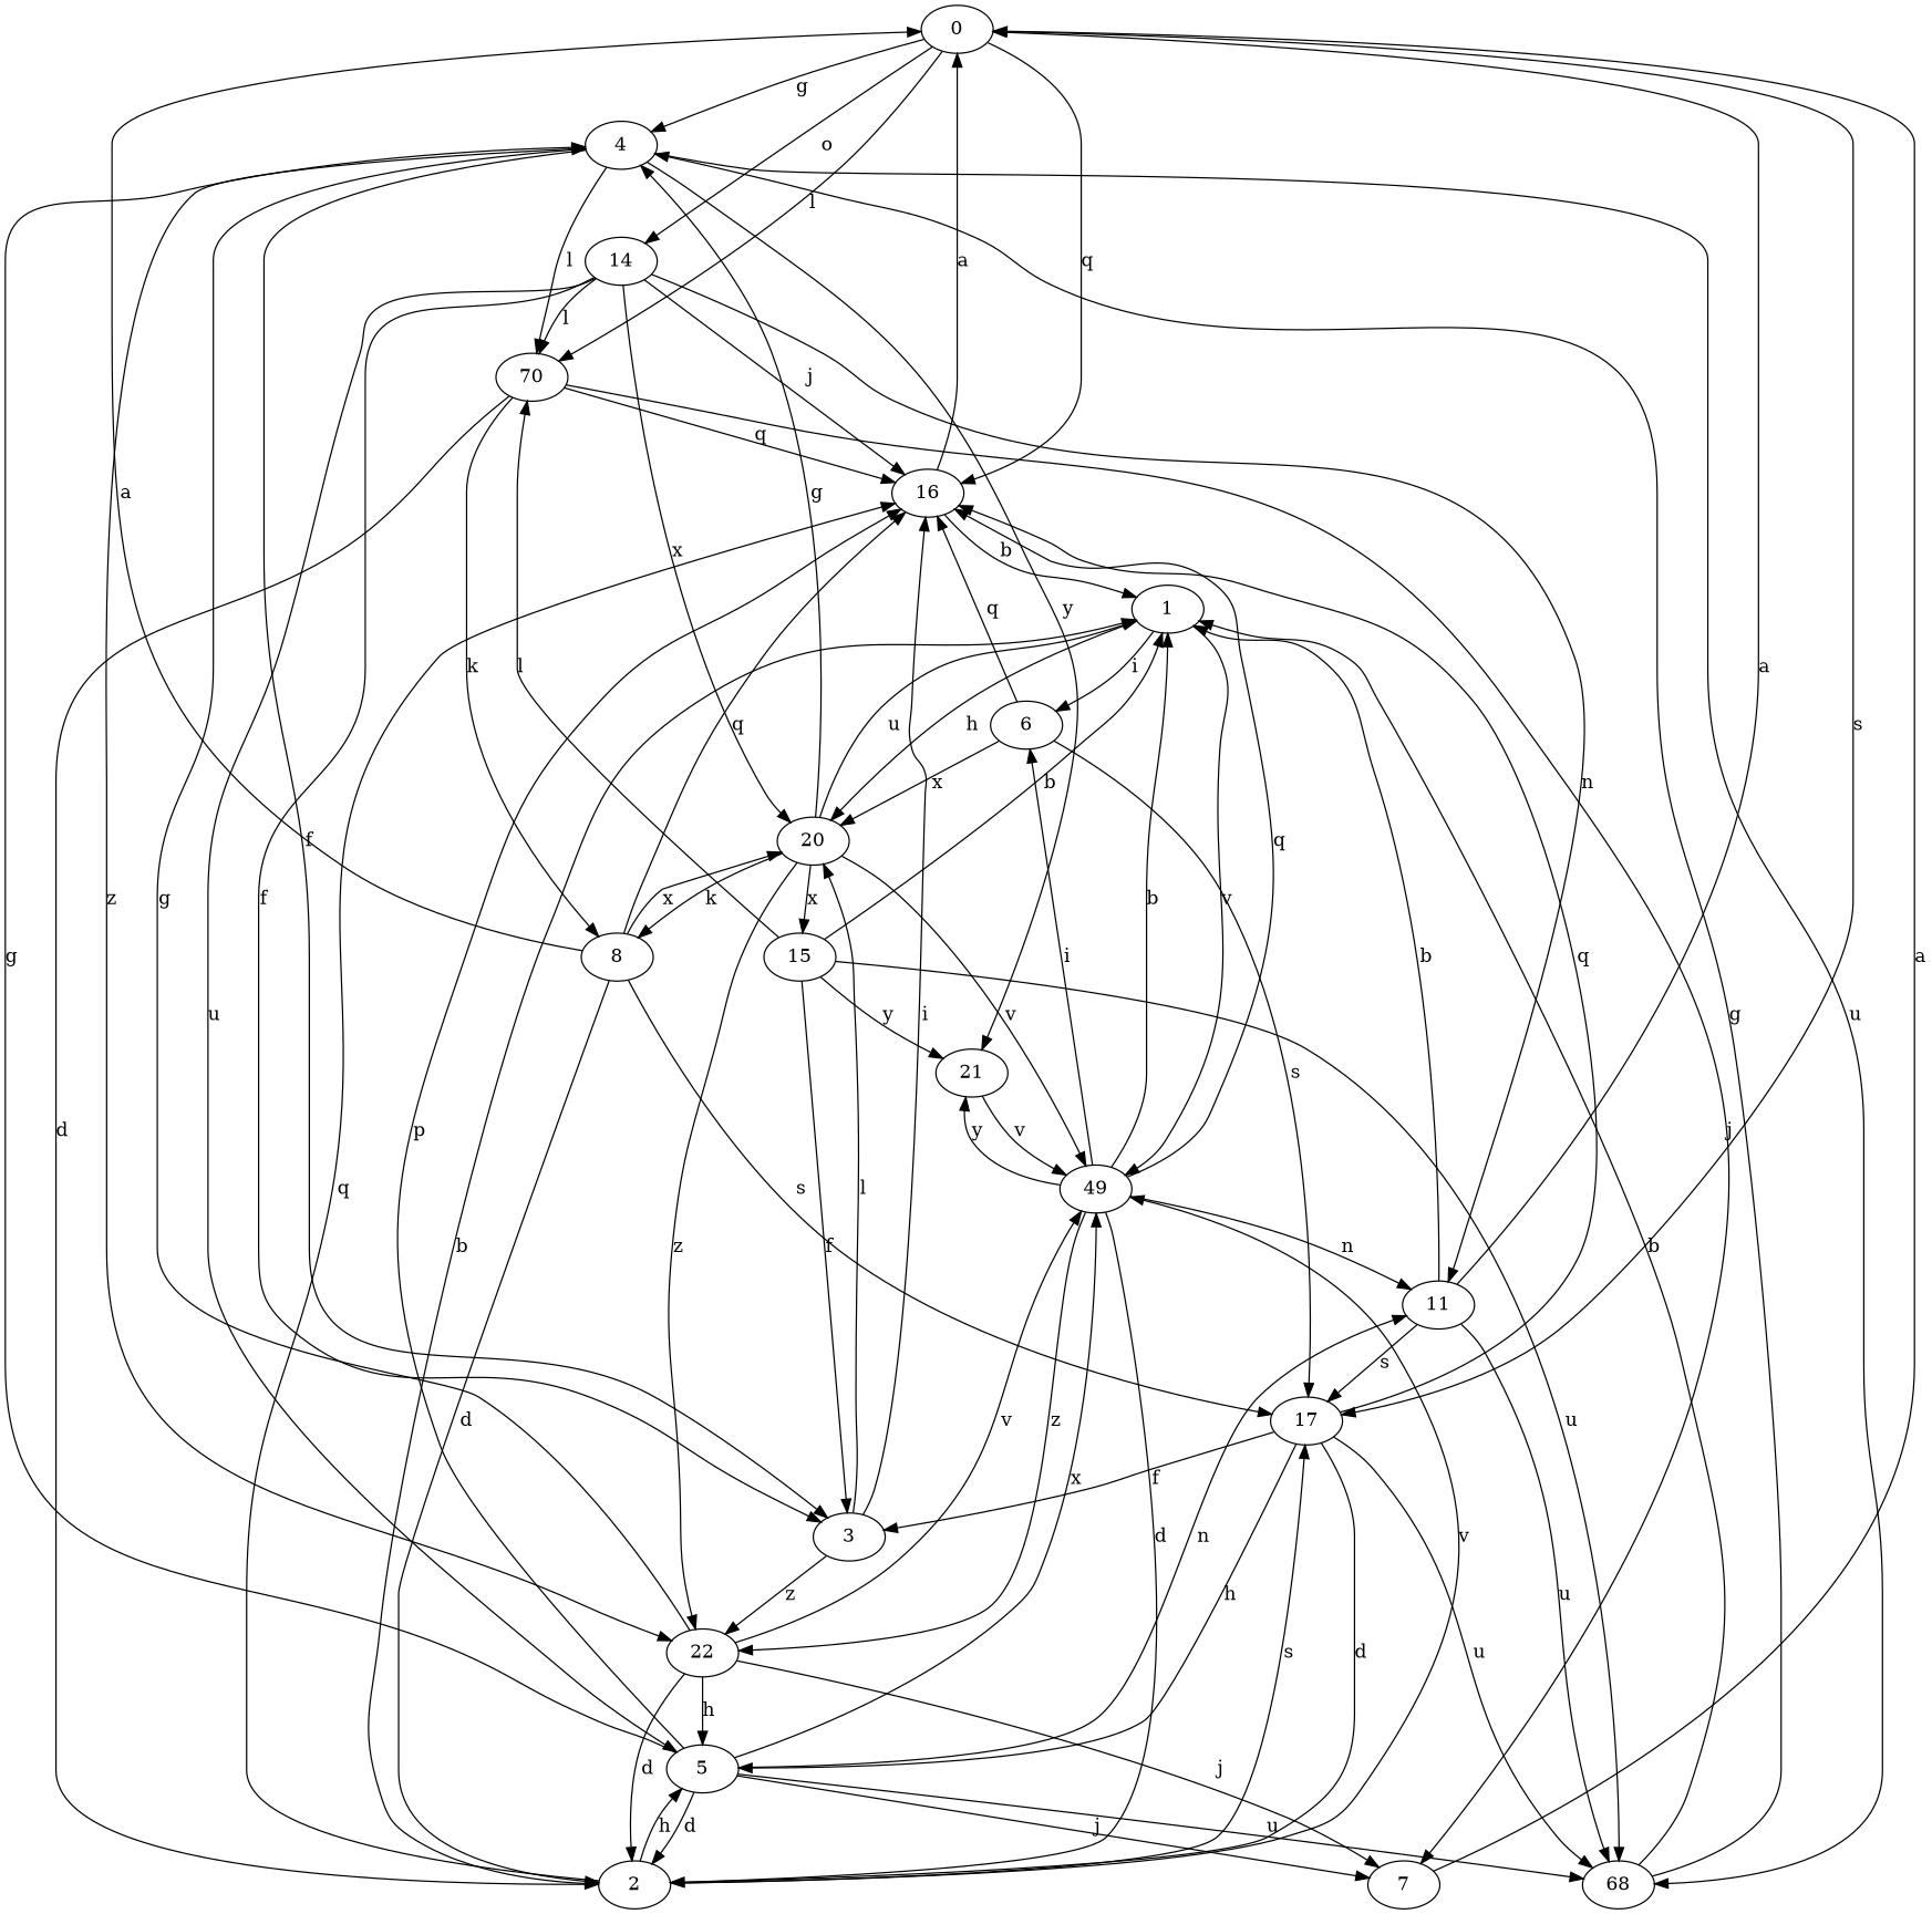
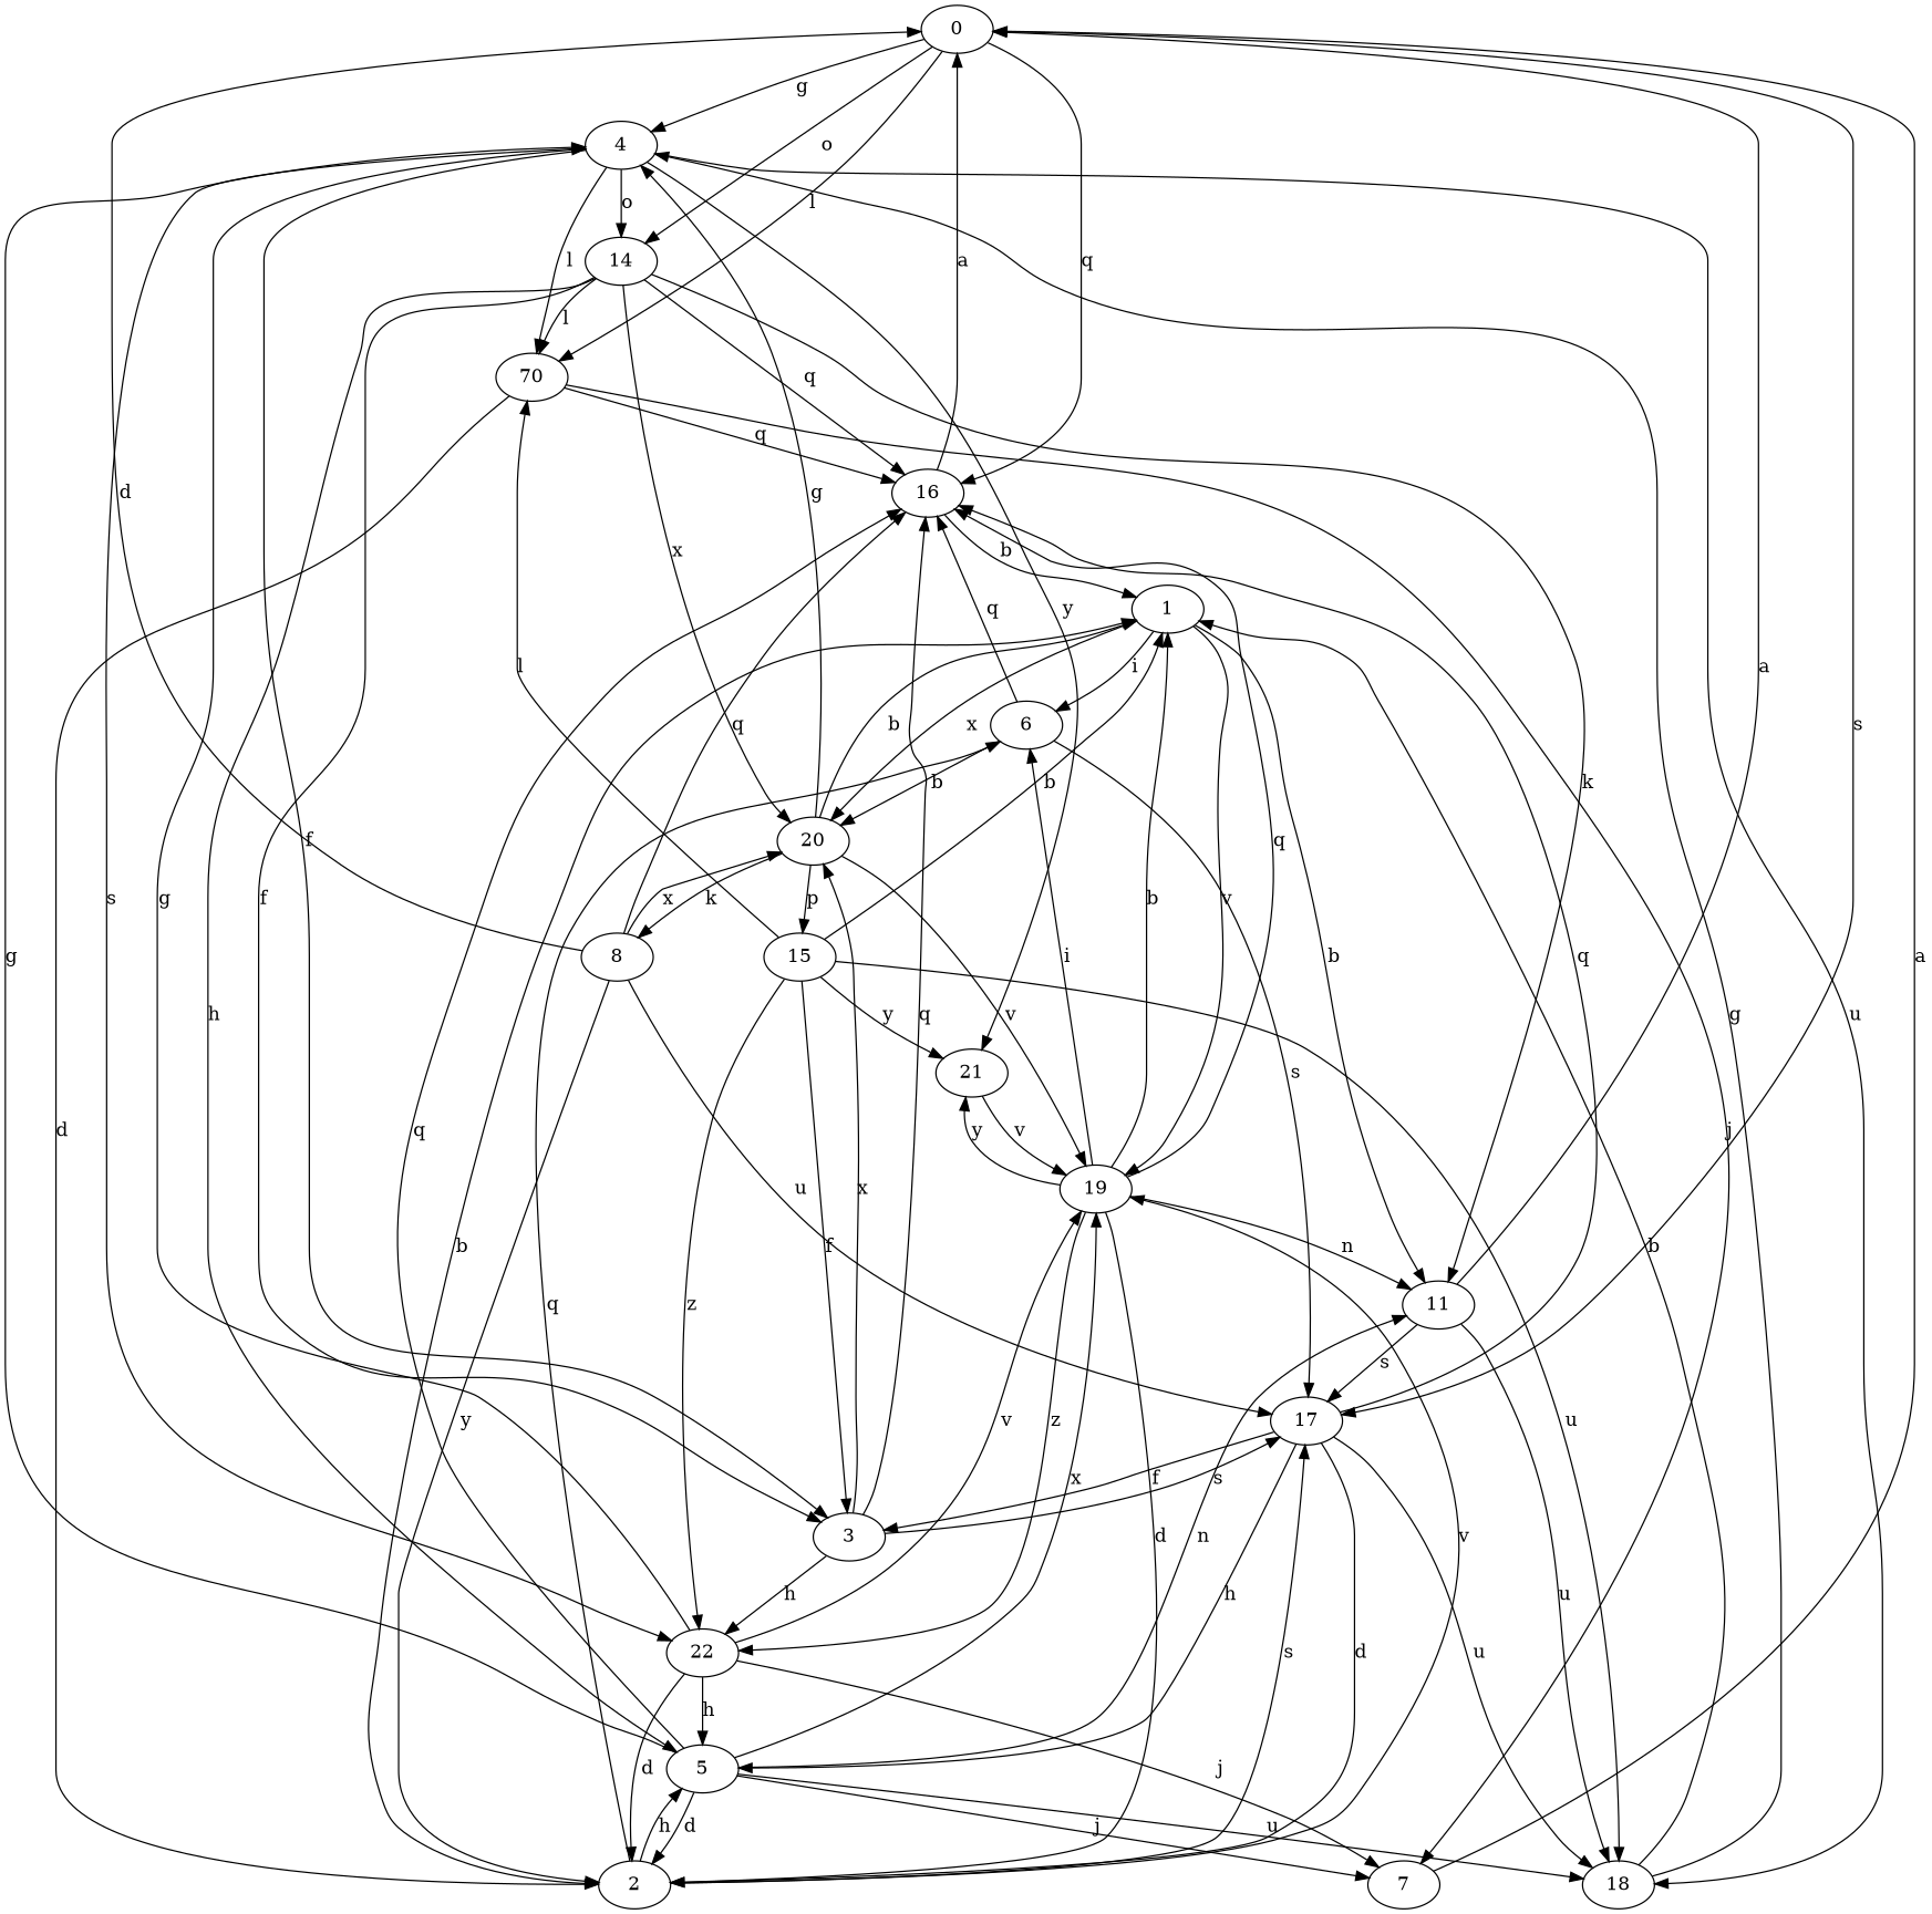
  strict digraph {
    0
    4
    n3 [label=70]
    14
    16
    17
    1
    6
-   19 [label=49]
+   19
    20
    3
    22
-   18 [label=68]
+   18
    21
    2
    7
    8
    5
    11
    15
    0 -> 4 [label=g]
    0 -> n3 [label=l]
    0 -> 14 [label=o]
    0 -> 16 [label=q]
    0 -> 17 [label=s]
    4 -> n3 [label=l]
+   4 -> 14 [label=o]
    4 -> 3 [label=f]
-   4 -> 22 [label=z]
+   4 -> 22 [label=s]
    4 -> 18 [label=u]
    4 -> 21 [label=y]
    n3 -> 16 [label=q]
    n3 -> 2 [label=d]
    n3 -> 7 [label=j]
-   n3 -> 8 [label=k]
    14 -> n3 [label=l]
-   14 -> 16 [label=j]
+   14 -> 16 [label=q]
    14 -> 20 [label=x]
    14 -> 3 [label=f]
-   14 -> 5 [label=u]
-   14 -> 11 [label=n]
+   14 -> 5 [label=h]
+   14 -> 11 [label=k]
    16 -> 0 [label=a]
    16 -> 1 [label=b]
    17 -> 16 [label=q]
    17 -> 3 [label=f]
    17 -> 18 [label=u]
    17 -> 2 [label=d]
    17 -> 5 [label=h]
    1 -> 6 [label=i]
    1 -> 19 [label=v]
-   1 -> 20 [label=h]
+   1 -> 20 [label=x]
    6 -> 16 [label=q]
    6 -> 17 [label=s]
-   6 -> 20 [label=x]
+   6 -> 20 [label=b]
    19 -> 16 [label=q]
    19 -> 1 [label=b]
    19 -> 6 [label=i]
    19 -> 22 [label=z]
    19 -> 21 [label=y]
    19 -> 2 [label=d]
    19 -> 11 [label=n]
    20 -> 4 [label=g]
-   20 -> 1 [label=u]
+   20 -> 1 [label=b]
    20 -> 19 [label=v]
    20 -> 8 [label=k]
-   20 -> 15 [label=x]
-   3 -> 16 [label=i]
-   3 -> 20 [label=l]
-   3 -> 22 [label=z]
+   20 -> 15 [label=p]
+   3 -> 16 [label=q]
+   3 -> 17 [label=s]
+   3 -> 20 [label=x]
+   3 -> 22 [label=h]
    22 -> 4 [label=g]
    22 -> 19 [label=v]
    22 -> 2 [label=d]
    22 -> 7 [label=j]
    22 -> 5 [label=h]
    18 -> 4 [label=g]
    18 -> 1 [label=b]
    21 -> 19 [label=v]
-   2 -> 16 [label=q]
+   2 -> 6 [label=q]
    2 -> 17 [label=s]
    2 -> 1 [label=b]
    2 -> 19 [label=v]
    2 -> 5 [label=h]
    7 -> 0 [label=a]
-   8 -> 0 [label=a]
+   8 -> 0 [label=d]
    8 -> 16 [label=q]
-   8 -> 17 [label=s]
+   8 -> 17 [label=u]
    8 -> 20 [label=x]
-   8 -> 2 [label=d]
+   8 -> 2 [label=y]
    5 -> 4 [label=g]
-   5 -> 16 [label=p]
+   5 -> 16 [label=q]
    5 -> 19 [label=x]
    5 -> 18 [label=u]
    5 -> 2 [label=d]
    5 -> 7 [label=j]
    5 -> 11 [label=n]
    11 -> 0 [label=a]
    11 -> 17 [label=s]
-   11 -> 1 [label=b]
+   1 -> 11 [label=b]
    11 -> 18 [label=u]
    15 -> n3 [label=l]
    15 -> 1 [label=b]
    15 -> 3 [label=f]
-   20 -> 22 [label=z]
+   15 -> 22 [label=z]
    15 -> 18 [label=u]
    15 -> 21 [label=y]
  }
